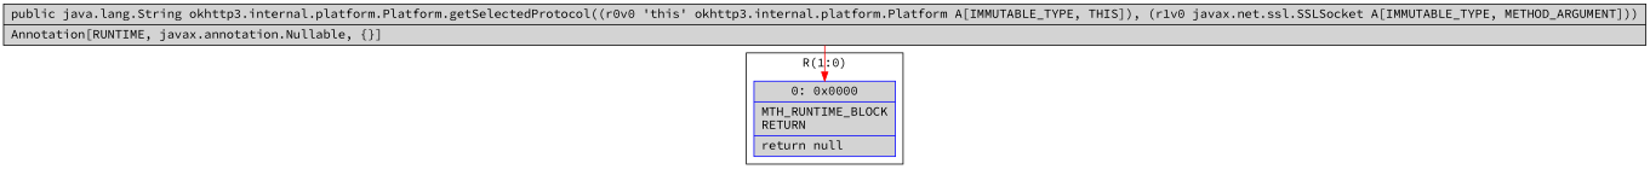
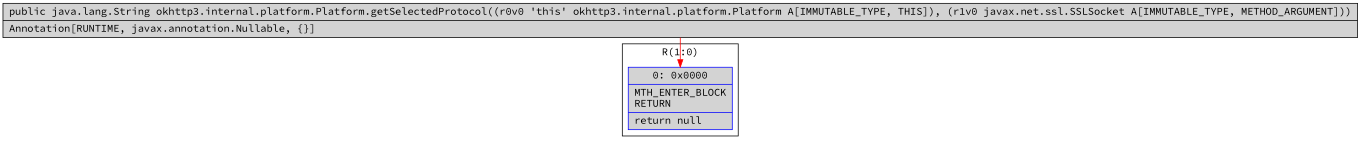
  digraph {
    fontname="Source Code Pro"
    node [shape=record style=filled fillcolor=lightgrey fontname="Source Code Pro"]
-   n1 [color=blue label="{0\:\ 0x0000|MTH_RUNTIME_BLOCK\lRETURN\l|return null\l}"]
+   n1 [color=blue label="{0\:\ 0x0000|MTH_ENTER_BLOCK\lRETURN\l|return null\l}"]
    n2 [label="{public java.lang.String okhttp3.internal.platform.Platform.getSelectedProtocol((r0v0 'this' okhttp3.internal.platform.Platform A[IMMUTABLE_TYPE, THIS]), (r1v0 javax.net.ssl.SSLSocket A[IMMUTABLE_TYPE, METHOD_ARGUMENT]))  | Annotation[RUNTIME, javax.annotation.Nullable, \{\}]\l}"]
    subgraph cluster_1 {
      label="R(1:0)"
      n1
    }
    n2 -> n1 [color=red fontname="Source Code Pro"]
  }
